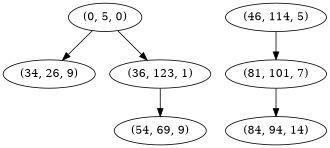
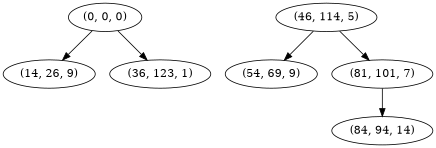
  digraph {
-   "(0, 0, 0)" [label="(0, 5, 0)"]
-   "(14, 26, 9)" [label="(34, 26, 9)"]
+   "(0, 0, 0)"
+   "(14, 26, 9)"
    "(36, 123, 1)"
    n4 [label="(54, 69, 9)"]
    "(46, 114, 5)"
    "(81, 101, 7)"
    n7 [label="(84, 94, 14)"]
    "(0, 0, 0)" -> "(14, 26, 9)"
    "(0, 0, 0)" -> "(36, 123, 1)"
-   "(36, 123, 1)" -> n4
+   "(46, 114, 5)" -> n4
    "(46, 114, 5)" -> "(81, 101, 7)"
    "(81, 101, 7)" -> n7
  }
